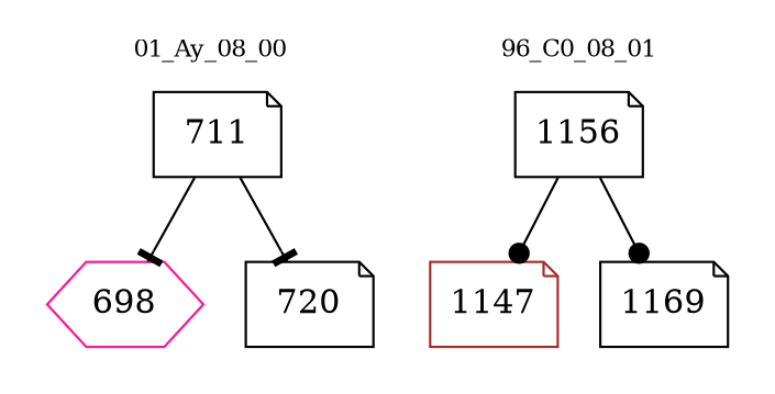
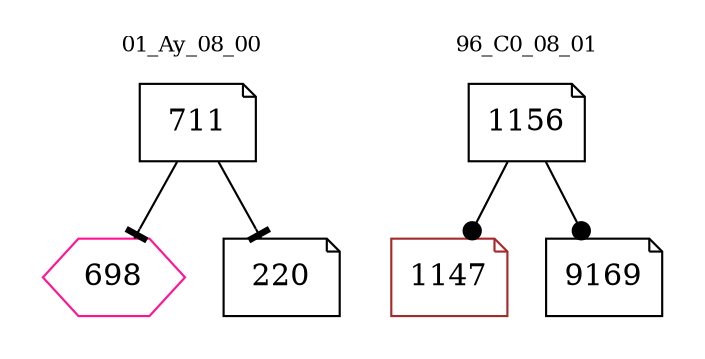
  digraph {
    node [color=black shape=note]
    edge [arrowhead=tee color=black]
    n1 [label=711]
    n2 [color=deeppink label=698 shape=hexagon]
-   n3 [label=720]
+   n3 [label=220]
    n4 [label=1156]
    n5 [color=brown label=1147]
-   n6 [label=1169]
+   n6 [label=9169]
    subgraph cluster_1 {
      color=white
      fontsize=10
      label="01_Ay_08_00"
      n1
      n2
      n3
    }
    subgraph cluster_2 {
      color=white
      fontsize=10
      label="96_C0_08_01"
      n4
      n5
      n6
    }
    n1 -> n2
    n1 -> n3
    n4 -> n5 [arrowhead=dot]
    n4 -> n6 [arrowhead=dot]
  }
